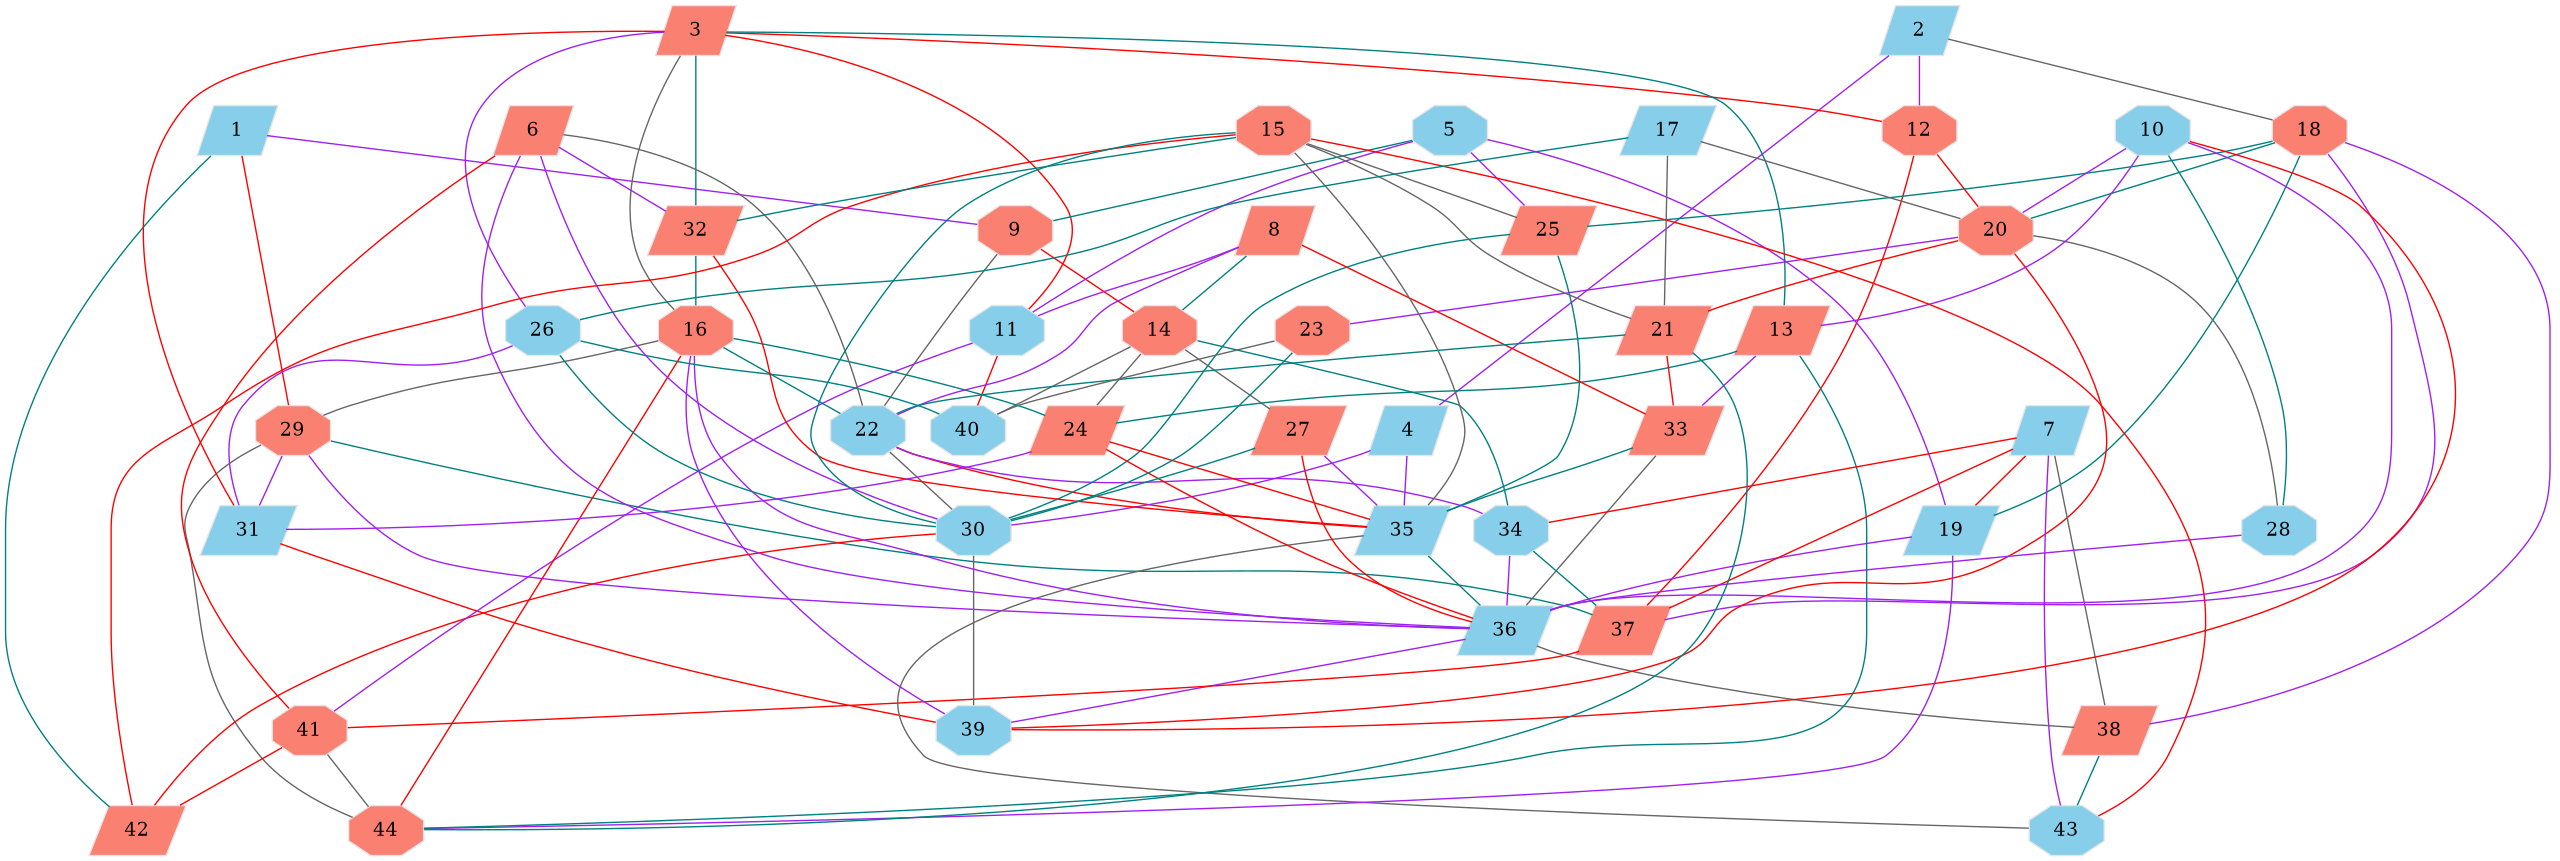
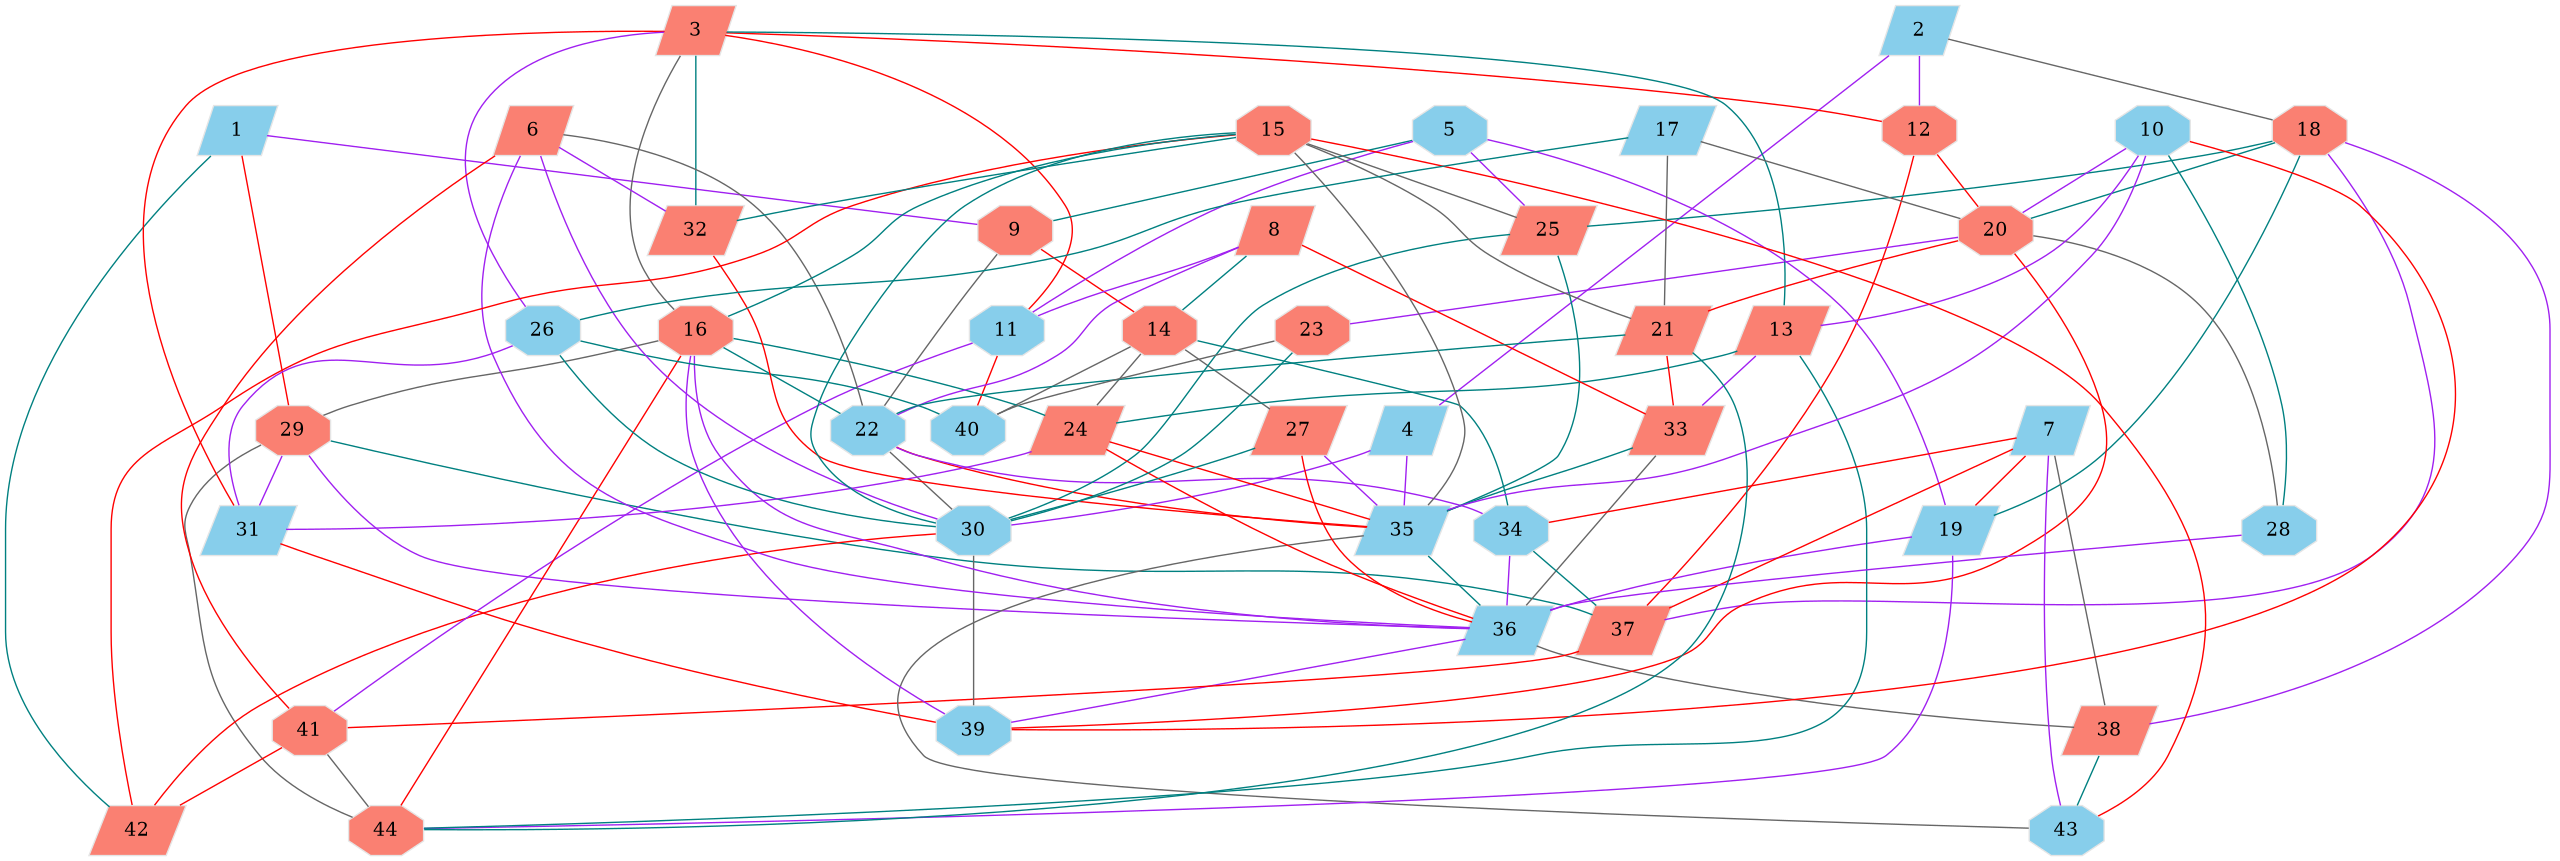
  graph {
    node [color=gray90 fillcolor=salmon shape=parallelogram style=filled]
    edge [color=purple weight=1.0]
    1 [fillcolor=skyblue]
    9 [shape=octagon]
    29 [shape=octagon]
    42
    22 [fillcolor=skyblue shape=octagon]
    14 [shape=octagon]
    31 [fillcolor=skyblue]
    36 [fillcolor=skyblue]
    37
    44 [shape=octagon]
    2 [fillcolor=skyblue]
    4 [fillcolor=skyblue]
    12 [shape=octagon]
    18 [shape=octagon]
    30 [fillcolor=skyblue shape=octagon]
    35 [fillcolor=skyblue]
    20 [shape=octagon]
    19 [fillcolor=skyblue]
    25
    38
    3
    11 [fillcolor=skyblue shape=octagon]
    13
    16 [shape=octagon]
    26 [fillcolor=skyblue shape=octagon]
    32
    41 [shape=octagon]
    40 [fillcolor=skyblue shape=octagon]
    33
    24
    39 [fillcolor=skyblue shape=octagon]
    43 [fillcolor=skyblue shape=octagon]
    5 [fillcolor=skyblue shape=octagon]
    6
    34 [fillcolor=skyblue shape=octagon]
    7 [fillcolor=skyblue]
    8
    27
    10 [fillcolor=skyblue shape=octagon]
    28 [fillcolor=skyblue shape=octagon]
    21
    23 [shape=octagon]
    15 [shape=octagon]
    17 [fillcolor=skyblue]
    1 -- 9
    1 -- 29 [color=red weight=2.0]
    1 -- 42 [color=teal]
    9 -- 22 [color=gray40]
    9 -- 14 [color=red]
    29 -- 31
    29 -- 36
    29 -- 37 [color=teal]
    29 -- 44 [color=gray40 weight=2.0]
    22 -- 30 [color=gray40]
    22 -- 35 [color=red]
    22 -- 34
    14 -- 40 [color=gray40]
    14 -- 24 [color=gray40]
    14 -- 34 [color=teal]
    14 -- 27 [color=gray40]
    31 -- 39 [color=red weight=2.0]
    36 -- 38 [color=gray40 weight=3.0]
    36 -- 39
    37 -- 41 [color=red]
    2 -- 4
    2 -- 12
    2 -- 18 [color=gray40]
    4 -- 30
    4 -- 35
    12 -- 37 [color=red]
    12 -- 20 [color=red]
    18 -- 37
    18 -- 20 [color=teal]
    18 -- 19 [color=teal]
    18 -- 25 [color=teal]
    18 -- 38
    30 -- 42 [color=red]
    30 -- 39 [color=gray40]
    35 -- 36 [color=teal]
    35 -- 43 [color=gray40]
    20 -- 39 [color=red]
    20 -- 28 [color=gray40]
    20 -- 21 [color=red]
    20 -- 23
    19 -- 36
    19 -- 44
    25 -- 30 [color=teal]
    25 -- 35 [color=teal]
    38 -- 43 [color=teal]
    3 -- 31 [color=red]
    3 -- 12 [color=red]
    3 -- 11 [color=red]
    3 -- 13 [color=teal]
    3 -- 16 [color=gray40]
    3 -- 26
    3 -- 32 [color=teal]
    11 -- 41
    11 -- 40 [color=red]
    13 -- 44 [color=teal]
    13 -- 33
    13 -- 24 [color=teal]
    16 -- 29 [color=gray40]
    16 -- 22 [color=teal]
    16 -- 36
    16 -- 44 [color=red]
    16 -- 24 [color=teal]
    16 -- 39
    26 -- 31
    26 -- 30 [color=teal]
    26 -- 40 [color=teal]
    32 -- 35 [color=red]
    41 -- 42 [color=red]
    41 -- 44 [color=gray40]
    33 -- 36 [color=gray40]
    33 -- 35 [color=teal]
    24 -- 31
    24 -- 36 [color=red]
    24 -- 35 [color=red]
    5 -- 9 [color=teal]
    5 -- 19
    5 -- 25
    5 -- 11
    6 -- 22 [color=gray40]
    6 -- 36
    6 -- 30
    6 -- 32
    6 -- 41 [color=red]
    34 -- 36
    34 -- 37 [color=teal]
    7 -- 37 [color=red]
    7 -- 19 [color=red]
    7 -- 38 [color=gray40]
    7 -- 43
    7 -- 34 [color=red]
    8 -- 22
    8 -- 14 [color=teal]
    8 -- 11
    8 -- 33 [color=red]
    27 -- 36 [color=red]
    27 -- 30 [color=teal weight=2.0]
    27 -- 35
-   10 -- 36
+   10 -- 35
    10 -- 20
    10 -- 13
    10 -- 39 [color=red]
    10 -- 28 [color=teal]
    28 -- 36 [weight=2.0]
    21 -- 22 [color=teal weight=2.0]
    21 -- 44 [color=teal]
    21 -- 33 [color=red]
    23 -- 30 [color=teal]
    23 -- 40 [color=gray40]
    15 -- 42 [color=red]
    15 -- 30 [color=teal]
    15 -- 35 [color=gray40]
    15 -- 25 [color=gray40]
-   32 -- 16 [color=teal]
+   15 -- 16 [color=teal]
    15 -- 32 [color=teal]
    15 -- 43 [color=red]
    15 -- 21 [color=gray40]
    17 -- 20 [color=gray40 weight=2.0]
    17 -- 26 [color=teal]
    17 -- 21 [color=gray40]
  }
